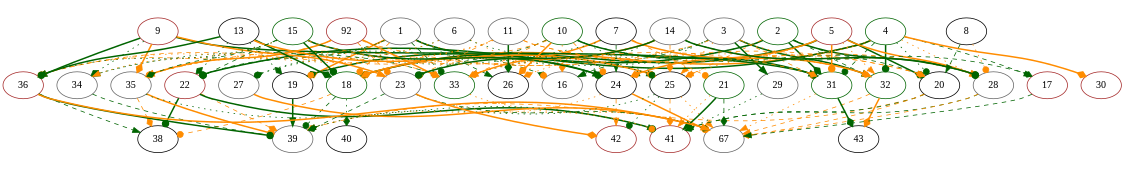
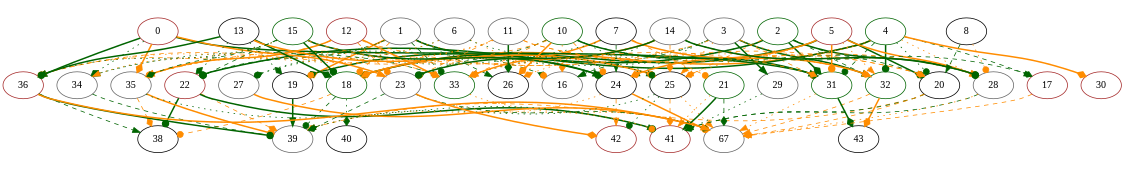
  digraph {
    fontname="Liberation Serif"
    node [alpha=0.19 color=gray40 fontname="Liberation Serif"]
    edge [arrowhead=diamond color=darkgreen fontname="Liberation Serif" style=dashed]
    1 [alpha=0.05 expect_size=6706999348815546]
    16 [expect_size=23575211827185844224]
    18 [alpha=0.11 color=darkgreen expect_size=2584235533510900736]
    19 [alpha=0.20 color=black expect_size=6125554589492659]
    22 [alpha=0.16 color=brown expect_size=12585740197309710336]
    24 [alpha=0.04 color=black expect_size=49380392600262934528]
    26 [alpha=0.07 color=black expect_size=1254970541918593]
    27 [alpha=0.12 expect_size=17550861224852296]
    32 [alpha=0.13 color=darkgreen expect_size=326464500952713024]
    33 [alpha=0.11 color=darkgreen expect_size=254577235920529915904]
    34 [alpha=0.07 expect_size=854359281762304000000]
    35 [alpha=0.06 expect_size=467752814598487539712]
    38 [alpha=0.18 color=black expect_size=516517825869959397376]
    39 [expect_size=59225317490852626432]
    40 [alpha=0.00 color=black expect_size=8214845461139198]
    41 [alpha=0.18 color=brown expect_size=1486727047378425]
    n17 [alpha=0.17 expect_size=195745481761151040 label=67]
    42 [alpha=0.16 color=brown expect_size=155851439160564800]
    43 [alpha=0.08 color=black expect_size=538950846247013056]
    2 [alpha=0.12 color=darkgreen expect_size=1867847851737653760]
    20 [alpha=0.20 color=black expect_size=1241839040790907648]
    25 [color=black expect_size=1420326258843078912]
    28 [alpha=0.01 expect_size=1116689240558665728000]
    31 [alpha=0.11 color=darkgreen expect_size=112122537845293318144]
    3 [alpha=0.03 expect_size=338519665958927296]
    29 [alpha=0.00 expect_size=40498979035588720]
    4 [color=darkgreen expect_size=17274569936714704]
    17 [alpha=0.01 color=brown expect_size=600771931364128768]
    30 [alpha=0.07 color=brown expect_size=25578177985781772]
    5 [alpha=0.01 color=brown expect_size=3015353028262490]
    6 [expect_size=78462144268686]
    7 [alpha=0.07 color=black expect_size=1980127525430443520]
    21 [alpha=0.08 color=darkgreen expect_size=151471068825937568]
    8 [alpha=0.17 color=black expect_size=341469465270688960]
-   9 [alpha=0.12 color=brown expect_size=839393661123802496]
+   9 [alpha=0.12 color=brown expect_size=839393661123802496 label=0]
    23 [alpha=0.18 expect_size=1139983517376866816]
    36 [alpha=0.12 color=brown expect_size=24960779163279328]
    10 [alpha=0.08 color=darkgreen expect_size=684557255444336]
    11 [alpha=0.08 expect_size=14482719437973396]
-   12 [alpha=0.04 color=brown expect_size=1013983045917681385472 label=92]
+   12 [alpha=0.04 color=brown expect_size=1013983045917681385472]
    13 [alpha=0.01 color=black expect_size=2182571778461663232]
    14 [alpha=0.18 expect_size=92818369558911200]
    15 [alpha=0.02 color=darkgreen expect_size=878960147794097078272]
    1 -> 16
    1 -> 18 [arrowhead=dot color=darkorange]
    1 -> 19 [color=darkorange style=bold]
    1 -> 22 [arrowhead=dot]
    1 -> 24 [arrowhead=dot style=bold]
    1 -> 26 [arrowhead=normal]
    1 -> 27 [arrowhead=dot style=dotted]
    1 -> 32 [arrowhead=normal color=darkorange style=dotted]
    1 -> 33 [arrowhead=dot]
    1 -> 34 [arrowhead=normal style=dotted]
    1 -> 35 [arrowhead=dot color=darkorange style=dotted]
    18 -> 38 [arrowhead=dot color=darkorange]
    18 -> 39 [arrowhead=dot]
    18 -> 40 [style=dotted]
    19 -> 39 [arrowhead=normal style=bold]
    22 -> 38 [arrowhead=dot style=bold]
    22 -> 39 [color=darkorange]
    22 -> 41 [arrowhead=dot style=bold]
    24 -> 39 [arrowhead=normal color=darkorange style=dotted]
    24 -> n17 [arrowhead=dot color=darkorange style=bold]
    24 -> 42 [arrowhead=normal color=darkorange]
    27 -> n17 [color=darkorange style=bold]
    32 -> n17 [arrowhead=normal color=darkorange]
    32 -> 43 [color=darkorange style=bold]
    33 -> n17 [arrowhead=dot color=darkorange style=dotted]
    34 -> 39 [arrowhead=dot]
    35 -> 38 [color=darkorange]
    35 -> 39 [arrowhead=dot color=darkorange style=bold]
    35 -> 41 [arrowhead=normal style=dotted]
    2 -> 19 [style=bold]
    2 -> 22 [arrowhead=dot style=dotted]
    2 -> 32 [arrowhead=normal]
    2 -> 20 [arrowhead=dot]
    2 -> 25 [color=darkorange]
    2 -> 28 [arrowhead=dot style=bold]
    2 -> 31 [style=bold]
    20 -> 39 [color=darkorange]
    20 -> 41 [arrowhead=normal]
    20 -> n17 [color=darkorange]
    25 -> 39 [arrowhead=normal style=dotted]
    25 -> 41 [color=darkorange]
    25 -> n17 [arrowhead=normal color=darkorange style=dotted]
    25 -> 42 [arrowhead=dot style=dotted]
    28 -> 41 [arrowhead=normal]
-   28 -> n17 [color=darkorange]
+   28 -> n17 [color=darkorange style=dotted]
    31 -> n17 [arrowhead=normal color=darkorange style=dotted]
    31 -> 43 [style=bold]
    3 -> 16 [arrowhead=normal]
    3 -> 24 [arrowhead=normal style=dotted]
    3 -> 32 [arrowhead=normal style=bold]
    3 -> 33 [arrowhead=normal style=dotted]
    3 -> 35 [arrowhead=normal color=darkorange]
    3 -> 25 [arrowhead=normal color=darkorange style=dotted]
    3 -> 28 [arrowhead=normal color=darkorange style=dotted]
    3 -> 31 [arrowhead=dot color=darkorange]
    3 -> 29 [arrowhead=normal style=bold]
    29 -> 41 [style=dotted]
    4 -> 18 [arrowhead=dot color=darkorange style=bold]
    4 -> 22 [arrowhead=dot style=bold]
    4 -> 32 [arrowhead=dot style=bold]
    4 -> 33 [color=darkorange style=dotted]
    4 -> 20 [arrowhead=dot style=dotted]
    4 -> 28 [arrowhead=normal color=darkorange style=dotted]
    4 -> 31 [arrowhead=dot]
    4 -> 17 [arrowhead=normal]
    4 -> 30 [color=darkorange style=bold]
-   17 -> n17 [arrowhead=normal]
+   17 -> n17 [arrowhead=normal color=darkorange]
    5 -> 18 [style=bold]
    5 -> 24 [color=darkorange style=bold]
    5 -> 32 [arrowhead=normal color=darkorange style=dotted]
    5 -> 20 [style=bold]
    5 -> 25 [arrowhead=normal color=darkorange style=dotted]
    5 -> 28 [arrowhead=normal color=darkorange style=bold]
    5 -> 31 [arrowhead=dot color=darkorange style=bold]
    6 -> 16 [arrowhead=dot color=darkorange style=dotted]
    6 -> 27 [style=dotted]
    6 -> 35 [arrowhead=normal color=darkorange style=dotted]
    6 -> 25 [arrowhead=dot style=dotted]
    7 -> 24 [arrowhead=normal]
    7 -> 32 [arrowhead=normal color=darkorange style=bold]
    7 -> 33 [arrowhead=normal color=darkorange style=bold]
    7 -> 34 [arrowhead=normal style=dotted]
    7 -> 21 [arrowhead=dot color=darkorange]
    21 -> 41 [arrowhead=normal color=darkorange style=dotted]
    21 -> 41 [arrowhead=normal style=bold]
    21 -> n17
    8 -> 20 [arrowhead=normal]
    8 -> 28 [arrowhead=dot color=darkorange style=dotted]
    9 -> 33 [arrowhead=normal]
    9 -> 34 [style=dotted]
    9 -> 35 [color=darkorange style=bold]
    9 -> 31 [arrowhead=normal style=bold]
    9 -> 23 [arrowhead=normal color=darkorange style=bold]
    9 -> 36 [arrowhead=normal style=bold]
    23 -> 39
    23 -> 41 [arrowhead=dot color=darkorange style=dotted]
    23 -> n17
    23 -> 42 [color=darkorange style=bold]
    36 -> 38 [arrowhead=normal]
    36 -> 39 [arrowhead=dot style=bold]
    36 -> n17 [arrowhead=normal color=darkorange style=bold]
    10 -> 16 [color=darkorange style=dotted]
    10 -> 24 [arrowhead=dot color=darkorange]
    10 -> 26 [color=darkorange style=bold]
    10 -> 33 [color=darkorange]
    10 -> 25 [arrowhead=normal style=dotted]
    10 -> 28
    10 -> 31 [arrowhead=dot style=bold]
    10 -> 23
    10 -> 36 [arrowhead=dot color=darkorange]
    11 -> 19 [arrowhead=dot color=darkorange style=dotted]
    11 -> 26 [style=bold]
    11 -> 20 [arrowhead=normal color=darkorange]
    11 -> 28 [color=darkorange]
    11 -> 23 [arrowhead=dot color=darkorange]
    11 -> 36 [color=darkorange style=dotted]
    12 -> 33 [color=darkorange style=bold]
    12 -> 35 [arrowhead=normal color=darkorange style=bold]
    12 -> 20 [color=darkorange]
    12 -> 23 [arrowhead=dot color=darkorange]
    12 -> 36 [arrowhead=normal color=darkorange]
    13 -> 18 [style=bold]
    13 -> 19 [style=dotted]
    13 -> 22 [style=dotted]
    13 -> 33 [color=darkorange]
    13 -> 25 [color=darkorange style=bold]
    13 -> 36 [arrowhead=dot style=bold]
    14 -> 16 [arrowhead=normal style=dotted]
    14 -> 18 [color=darkorange style=bold]
    14 -> 26 [color=darkorange style=dotted]
    14 -> 32 [color=darkorange]
    14 -> 35 [color=darkorange style=dotted]
    14 -> 25 [color=darkorange]
    14 -> 28 [arrowhead=dot style=bold]
    14 -> 17
    14 -> 23 [arrowhead=dot style=bold]
    15 -> 18 [arrowhead=dot style=bold]
    15 -> 22 [arrowhead=dot]
    15 -> 24 [arrowhead=normal style=bold]
    15 -> 34 [arrowhead=normal color=darkorange style=dotted]
    15 -> 35
    15 -> 25 [arrowhead=dot style=dotted]
    15 -> 31 [color=darkorange]
    15 -> 36 [arrowhead=normal style=dotted]
  }
